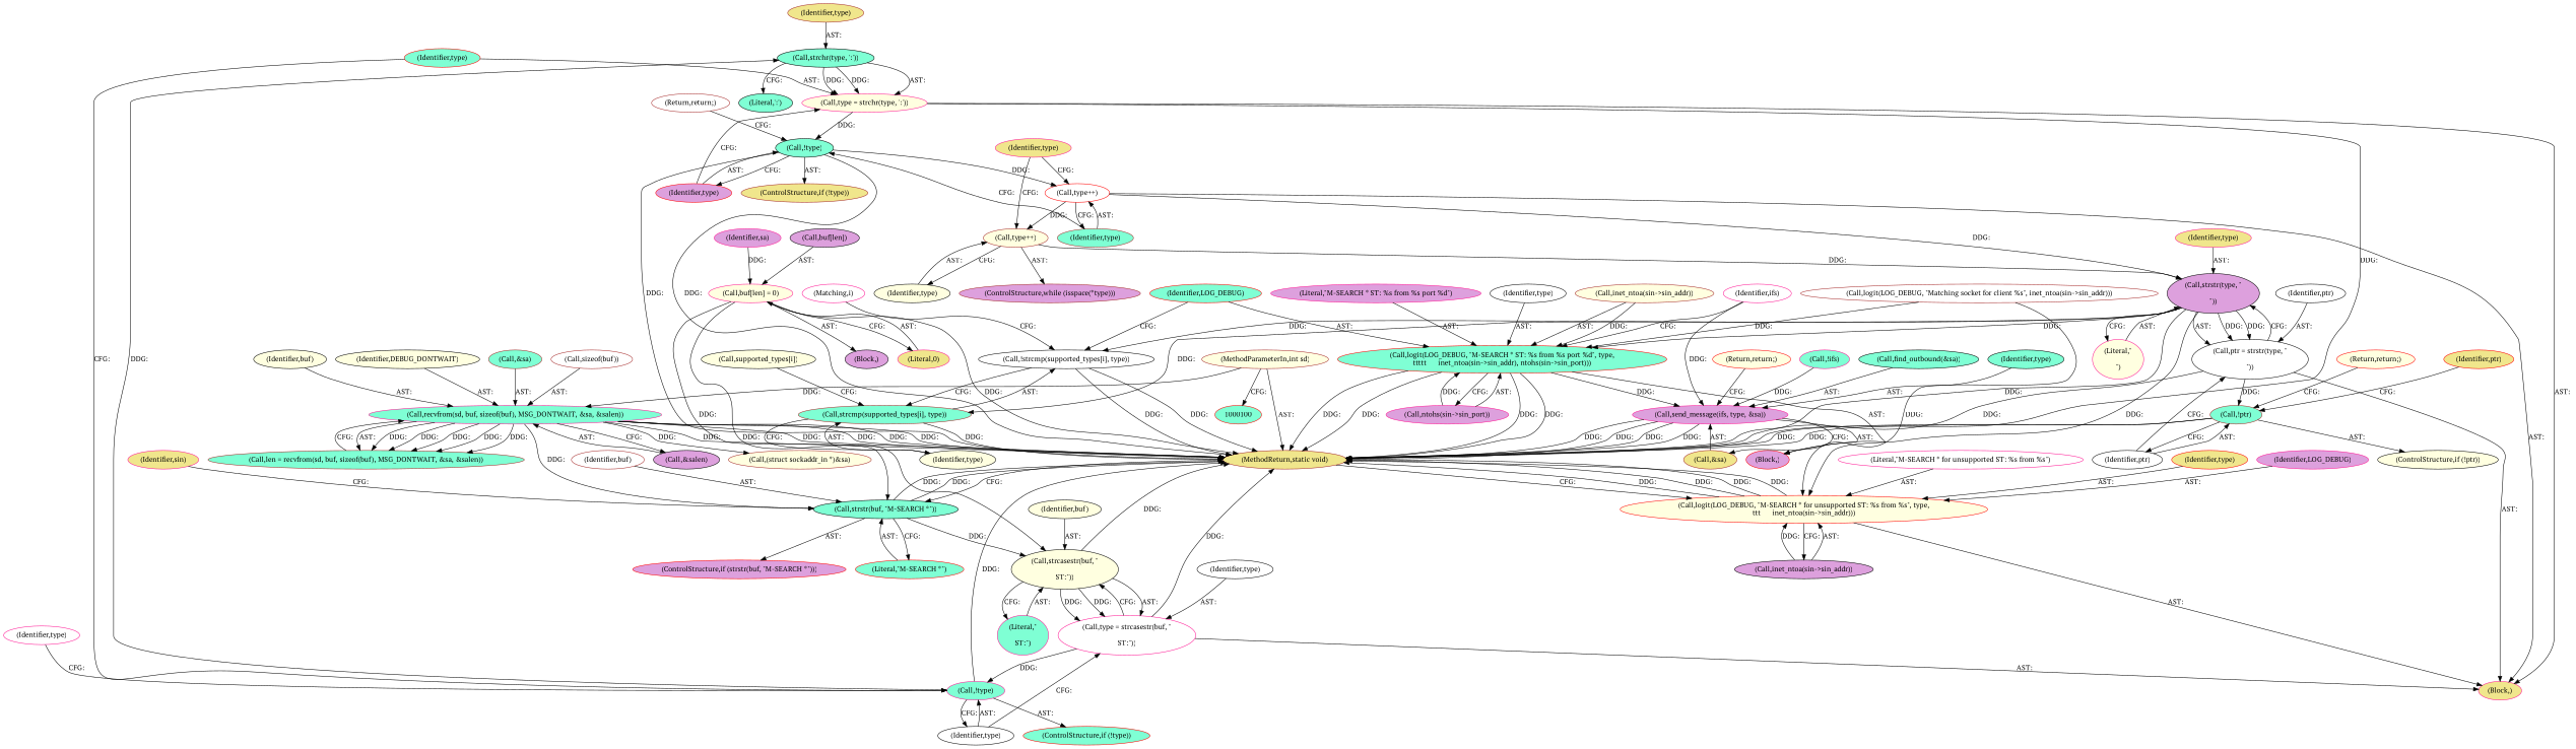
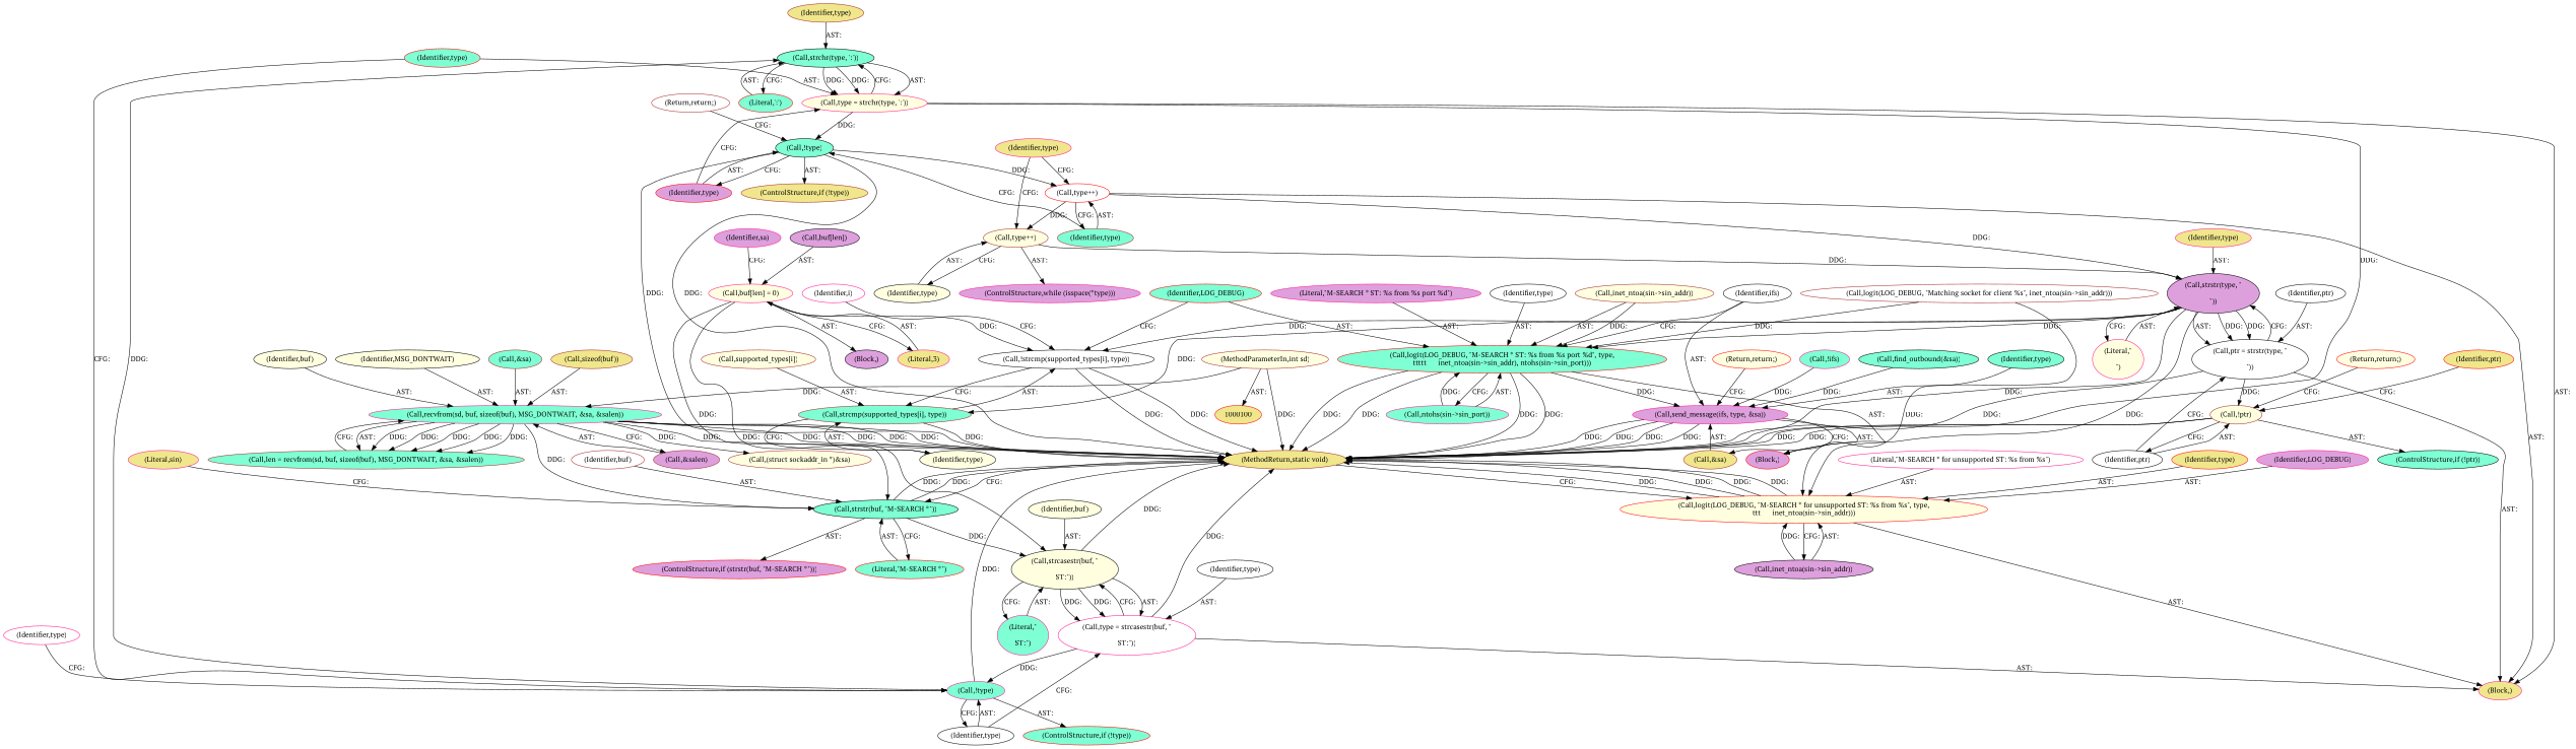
  digraph {
    fontname="PT Serif"
    node [color=black fillcolor=aquamarine fontname="PT Serif" style=filled]
    edge [fontname="PT Serif"]
    n1 [label="(Call,strchr(type, ':'))"]
    n2 [color=deeppink fillcolor=lightyellow label="(Call,type = strchr(type, ':'))"]
-   n3 [label="(Literal,':')"]
+   n3 [color=red label="(Literal,':')"]
    n4 [color=brown fillcolor=khaki label="(MethodReturn,static void)"]
    n5 [color=deeppink fillcolor=khaki label="(Block,)"]
    n6 [label="(Call,!type)"]
    n7 [color=deeppink label="(Call,!type)"]
    n8 [color=red label="(ControlStructure,if (!type))"]
    n9 [fillcolor=white label="(Identifier,type)"]
    n10 [label="(Call,strstr(buf, \"M-SEARCH *\"))"]
    n11 [color=red fillcolor=lightyellow label="(Call,logit(LOG_DEBUG, \"M-SEARCH * for unsupported ST: %s from %s\", type,\n\t\t\t      inet_ntoa(sin->sin_addr)))"]
    n12 [color=deeppink fillcolor=white label="(Call,type = strcasestr(buf, \"\r\nST:\"))"]
    n13 [fillcolor=lightyellow label="(Call,strcasestr(buf, \"\r\nST:\"))"]
    n14 [color=deeppink label="(Literal,\"\r\nST:\")"]
    n15 [color=deeppink fillcolor=lightyellow label="(Call,buf[len] = 0)"]
    n16 [fillcolor=plum label="(Block,)"]
-   n17 [color=deeppink fillcolor=khaki label="(Literal,0)"]
+   n17 [color=deeppink fillcolor=khaki label="(Literal,3)"]
    n18 [color=red label="(Literal,\"M-SEARCH *\")"]
    n19 [color=red fillcolor=plum label="(ControlStructure,if (strstr(buf, \"M-SEARCH *\")))"]
    n20 [color=deeppink label="(Call,recvfrom(sd, buf, sizeof(buf), MSG_DONTWAIT, &sa, &salen))"]
-   n21 [fillcolor=plum label="(Call,&salen)"]
+   n21 [color=brown fillcolor=plum label="(Call,&salen)"]
    n22 [color=brown label="(Call,len = recvfrom(sd, buf, sizeof(buf), MSG_DONTWAIT, &sa, &salen))"]
    n23 [color=brown fillcolor=lightyellow label="(Call,(struct sockaddr_in *)&sa)"]
    n24 [color=brown fillcolor=lightyellow label="(MethodParameterIn,int sd)"]
-   1000100 [color=red]
+   1000100 [color=red fillcolor=khaki]
    n26 [color=red fillcolor=white label="(Call,type++)"]
    n27 [color=red fillcolor=plum label="(Identifier,type)"]
    n28 [color=brown fillcolor=khaki label="(ControlStructure,if (!type))"]
    n29 [color=brown fillcolor=lightyellow label="(Call,type++)"]
    n30 [fillcolor=plum label="(Call,strstr(type, \"\r\n\"))"]
    n31 [color=brown label="(Identifier,type)"]
-   n32 [color=brown fillcolor=plum label="(ControlStructure,while (isspace(*type)))"]
+   n32 [color=deeppink fillcolor=plum label="(ControlStructure,while (isspace(*type)))"]
    n33 [fillcolor=lightyellow label="(Identifier,type)"]
    n34 [fillcolor=white label="(Call,ptr = strstr(type, \"\r\n\"))"]
    n35 [fillcolor=white label="(Call,!strcmp(supported_types[i], type))"]
    n36 [color=brown label="(Call,strcmp(supported_types[i], type))"]
    n37 [color=red label="(Call,logit(LOG_DEBUG, \"M-SEARCH * ST: %s from %s port %d\", type,\n\t\t\t\t\t      inet_ntoa(sin->sin_addr), ntohs(sin->sin_port)))"]
    n38 [color=deeppink fillcolor=lightyellow label="(Literal,\"\r\n\")"]
-   n39 [color=brown label="(Call,!ptr)"]
+   n39 [color=brown fillcolor=lightyellow label="(Call,!ptr)"]
    n40 [fillcolor=lightyellow label="(Identifier,type)"]
    n41 [color=deeppink fillcolor=plum label="(Call,send_message(ifs, type, &sa))"]
-   n42 [color=deeppink fillcolor=plum label="(Call,ntohs(sin->sin_port))"]
+   n42 [color=deeppink label="(Call,ntohs(sin->sin_port))"]
    n43 [color=red fillcolor=plum label="(Block,)"]
    n44 [fillcolor=plum label="(Call,inet_ntoa(sin->sin_addr))"]
    n45 [fillcolor=white label="(Identifier,ptr)"]
-   n46 [fillcolor=lightyellow label="(ControlStructure,if (!ptr))"]
+   n46 [label="(ControlStructure,if (!ptr))"]
    n47 [color=brown fillcolor=khaki label="(Call,&sa)"]
    n48 [color=deeppink fillcolor=khaki label="(Identifier,type)"]
    n49 [fillcolor=white label="(Identifier,ptr)"]
    n50 [color=deeppink fillcolor=khaki label="(Identifier,type)"]
    n51 [fillcolor=plum label="(Call,buf[len])"]
    n52 [color=red fillcolor=lightyellow label="(Return,return;)"]
    n53 [color=red label="(Identifier,type)"]
-   n54 [fillcolor=lightyellow label="(Identifier,DEBUG_DONTWAIT)"]
+   n54 [fillcolor=lightyellow label="(Identifier,MSG_DONTWAIT)"]
    n55 [color=brown fillcolor=lightyellow label="(Call,inet_ntoa(sin->sin_addr))"]
    n56 [color=deeppink fillcolor=white label="(Literal,\"M-SEARCH * for unsupported ST: %s from %s\")"]
    n57 [color=brown fillcolor=white label="(Return,return;)"]
    n58 [color=deeppink label="(Call,!ifs)"]
    n59 [color=brown fillcolor=khaki label="(Identifier,type)"]
    n60 [color=red fillcolor=khaki label="(Identifier,type)"]
    n61 [label="(Call,find_outbound(&sa))"]
    n62 [color=deeppink fillcolor=plum label="(Identifier,LOG_DEBUG)"]
    n63 [color=brown label="(Call,&sa)"]
    n64 [color=red fillcolor=lightyellow label="(Return,return;)"]
    n65 [color=brown fillcolor=white label="(Identifier,buf)"]
    n66 [color=deeppink fillcolor=plum label="(Literal,\"M-SEARCH * ST: %s from %s port %d\")"]
-   n67 [color=deeppink fillcolor=white label="(Matching,i)"]
-   n68 [color=brown fillcolor=white label="(Call,sizeof(buf))"]
-   n69 [color=deeppink fillcolor=white label="(Identifier,ifs)"]
-   n70 [fillcolor=lightyellow label="(Call,supported_types[i])"]
+   n67 [color=deeppink fillcolor=white label="(Identifier,i)"]
+   n68 [color=brown fillcolor=khaki label="(Call,sizeof(buf))"]
+   n69 [fillcolor=white label="(Identifier,ifs)"]
+   n70 [color=brown fillcolor=lightyellow label="(Call,supported_types[i])"]
    n71 [color=brown fillcolor=white label="(Call,logit(LOG_DEBUG, \"Matching socket for client %s\", inet_ntoa(sin->sin_addr)))"]
    n72 [color=red label="(Identifier,LOG_DEBUG)"]
    n73 [fillcolor=lightyellow label="(Identifier,buf)"]
    n74 [fillcolor=lightyellow label="(Identifier,buf)"]
    n75 [color=deeppink fillcolor=white label="(Identifier,type)"]
    n76 [color=red fillcolor=khaki label="(Identifier,ptr)"]
-   n77 [color=deeppink fillcolor=khaki label="(Identifier,sin)"]
+   n77 [color=deeppink fillcolor=khaki label="(Literal,sin)"]
    n78 [label="(Identifier,type)"]
    n79 [fillcolor=white label="(Identifier,type)"]
    n80 [fillcolor=white label="(Identifier,type)"]
    n81 [color=deeppink fillcolor=plum label="(Identifier,sa)"]
    n1 -> n2 [label="AST: "]
    n1 -> n2 [label="DDG: "]
    n1 -> n2 [label="DDG: "]
    n1 -> n3 [label="CFG: "]
+   n2 -> n1 [label="CFG: "]
    n2 -> n4 [label="DDG: "]
    n2 -> n5 [label="AST: "]
    n2 -> n6 [label="DDG: "]
+   n3 -> n1 [label="AST: "]
    n4 -> n10 [label="CFG: "]
    n4 -> n11 [label="CFG: "]
    n6 -> n4 [label="DDG: "]
    n6 -> n4 [label="DDG: "]
    n6 -> n26 [label="DDG: "]
    n6 -> n27 [label="CFG: "]
    n6 -> n28 [label="AST: "]
    n7 -> n1 [label="DDG: "]
    n7 -> n4 [label="DDG: "]
    n7 -> n8 [label="AST: "]
    n7 -> n9 [label="CFG: "]
    n9 -> n7 [label="AST: "]
    n9 -> n12 [label="CFG: "]
    n10 -> n4 [label="DDG: "]
    n10 -> n4 [label="DDG: "]
    n10 -> n13 [label="DDG: "]
    n10 -> n18 [label="CFG: "]
    n10 -> n19 [label="AST: "]
    n11 -> n4 [label="DDG: "]
    n11 -> n4 [label="DDG: "]
    n11 -> n4 [label="DDG: "]
    n11 -> n4 [label="DDG: "]
    n11 -> n5 [label="AST: "]
    n11 -> n44 [label="CFG: "]
    n12 -> n4 [label="DDG: "]
    n12 -> n5 [label="AST: "]
    n12 -> n7 [label="DDG: "]
    n12 -> n13 [label="CFG: "]
    n13 -> n4 [label="DDG: "]
    n13 -> n12 [label="AST: "]
    n13 -> n12 [label="DDG: "]
    n13 -> n12 [label="DDG: "]
    n13 -> n14 [label="CFG: "]
    n14 -> n13 [label="AST: "]
-   n15 -> n4 [label="DDG: "]
+   n15 -> n35 [label="DDG: "]
    n15 -> n10 [label="DDG: "]
    n15 -> n13 [label="DDG: "]
    n15 -> n16 [label="AST: "]
    n15 -> n17 [label="CFG: "]
    n17 -> n15 [label="AST: "]
    n18 -> n10 [label="AST: "]
    n20 -> n4 [label="DDG: "]
    n20 -> n4 [label="DDG: "]
    n20 -> n4 [label="DDG: "]
    n20 -> n4 [label="DDG: "]
    n20 -> n4 [label="DDG: "]
    n20 -> n10 [label="DDG: "]
    n20 -> n21 [label="CFG: "]
    n20 -> n22 [label="AST: "]
    n20 -> n22 [label="DDG: "]
    n20 -> n22 [label="DDG: "]
    n20 -> n22 [label="DDG: "]
    n20 -> n22 [label="DDG: "]
    n20 -> n22 [label="DDG: "]
    n20 -> n23 [label="DDG: "]
    n21 -> n20 [label="AST: "]
    n22 -> n20 [label="CFG: "]
-   n24 -> n4 [label="AST: "]
+   n24 -> n4 [label="DDG: "]
    n24 -> n20 [label="DDG: "]
-   n24 -> 1000100 [label="CFG: "]
+   n24 -> 1000100 [label="AST: "]
    n26 -> n5 [label="AST: "]
    n26 -> n29 [label="DDG: "]
    n26 -> n30 [label="DDG: "]
    n26 -> n31 [label="CFG: "]
    n27 -> n2 [label="CFG: "]
    n27 -> n6 [label="AST: "]
    n29 -> n30 [label="DDG: "]
    n29 -> n32 [label="AST: "]
    n29 -> n33 [label="CFG: "]
    n30 -> n4 [label="DDG: "]
    n30 -> n11 [label="DDG: "]
    n30 -> n34 [label="AST: "]
    n30 -> n34 [label="DDG: "]
    n30 -> n34 [label="DDG: "]
    n30 -> n35 [label="DDG: "]
    n30 -> n36 [label="DDG: "]
    n30 -> n37 [label="DDG: "]
    n30 -> n38 [label="CFG: "]
    n31 -> n6 [label="CFG: "]
    n31 -> n26 [label="AST: "]
    n33 -> n29 [label="AST: "]
    n34 -> n4 [label="DDG: "]
    n34 -> n5 [label="AST: "]
    n34 -> n30 [label="CFG: "]
    n34 -> n39 [label="DDG: "]
    n35 -> n4 [label="DDG: "]
    n35 -> n4 [label="DDG: "]
    n35 -> n36 [label="CFG: "]
    n36 -> n4 [label="DDG: "]
    n36 -> n35 [label="AST: "]
    n36 -> n40 [label="CFG: "]
    n37 -> n4 [label="DDG: "]
    n37 -> n4 [label="DDG: "]
    n37 -> n4 [label="DDG: "]
    n37 -> n4 [label="DDG: "]
    n37 -> n41 [label="DDG: "]
    n37 -> n42 [label="CFG: "]
    n37 -> n43 [label="AST: "]
    n38 -> n30 [label="AST: "]
    n39 -> n4 [label="DDG: "]
    n39 -> n4 [label="DDG: "]
    n39 -> n45 [label="CFG: "]
    n39 -> n46 [label="AST: "]
    n40 -> n36 [label="AST: "]
    n41 -> n4 [label="DDG: "]
    n41 -> n4 [label="DDG: "]
    n41 -> n4 [label="DDG: "]
    n41 -> n4 [label="DDG: "]
    n41 -> n43 [label="AST: "]
    n41 -> n47 [label="CFG: "]
    n42 -> n37 [label="AST: "]
    n42 -> n37 [label="DDG: "]
    n44 -> n11 [label="AST: "]
    n44 -> n11 [label="DDG: "]
    n45 -> n34 [label="CFG: "]
    n45 -> n39 [label="AST: "]
    n47 -> n41 [label="AST: "]
    n48 -> n30 [label="AST: "]
    n49 -> n34 [label="AST: "]
    n50 -> n26 [label="CFG: "]
    n50 -> n29 [label="CFG: "]
    n51 -> n15 [label="AST: "]
    n52 -> n41 [label="CFG: "]
    n53 -> n2 [label="AST: "]
    n53 -> n7 [label="CFG: "]
    n54 -> n20 [label="AST: "]
    n55 -> n37 [label="AST: "]
    n55 -> n37 [label="DDG: "]
    n56 -> n11 [label="AST: "]
    n57 -> n6 [label="CFG: "]
    n58 -> n41 [label="DDG: "]
    n59 -> n1 [label="AST: "]
    n60 -> n11 [label="AST: "]
-   n61 -> n41 [label="AST: "]
+   n61 -> n41 [label="DDG: "]
    n62 -> n11 [label="AST: "]
    n63 -> n20 [label="AST: "]
    n64 -> n39 [label="CFG: "]
    n65 -> n10 [label="AST: "]
    n66 -> n37 [label="AST: "]
    n67 -> n35 [label="CFG: "]
    n68 -> n20 [label="AST: "]
    n69 -> n37 [label="CFG: "]
-   n69 -> n41 [label="DDG: "]
-   n70 -> n36 [label="CFG: "]
+   n69 -> n41 [label="AST: "]
+   n70 -> n36 [label="AST: "]
    n71 -> n11 [label="DDG: "]
    n71 -> n37 [label="DDG: "]
    n72 -> n35 [label="CFG: "]
    n72 -> n37 [label="AST: "]
    n73 -> n20 [label="AST: "]
    n74 -> n13 [label="AST: "]
    n75 -> n7 [label="CFG: "]
    n76 -> n39 [label="CFG: "]
    n77 -> n10 [label="CFG: "]
    n78 -> n41 [label="AST: "]
    n79 -> n37 [label="AST: "]
    n80 -> n12 [label="AST: "]
-   n81 -> n15 [label="DDG: "]
+   n81 -> n15 [label="CFG: "]
  }
